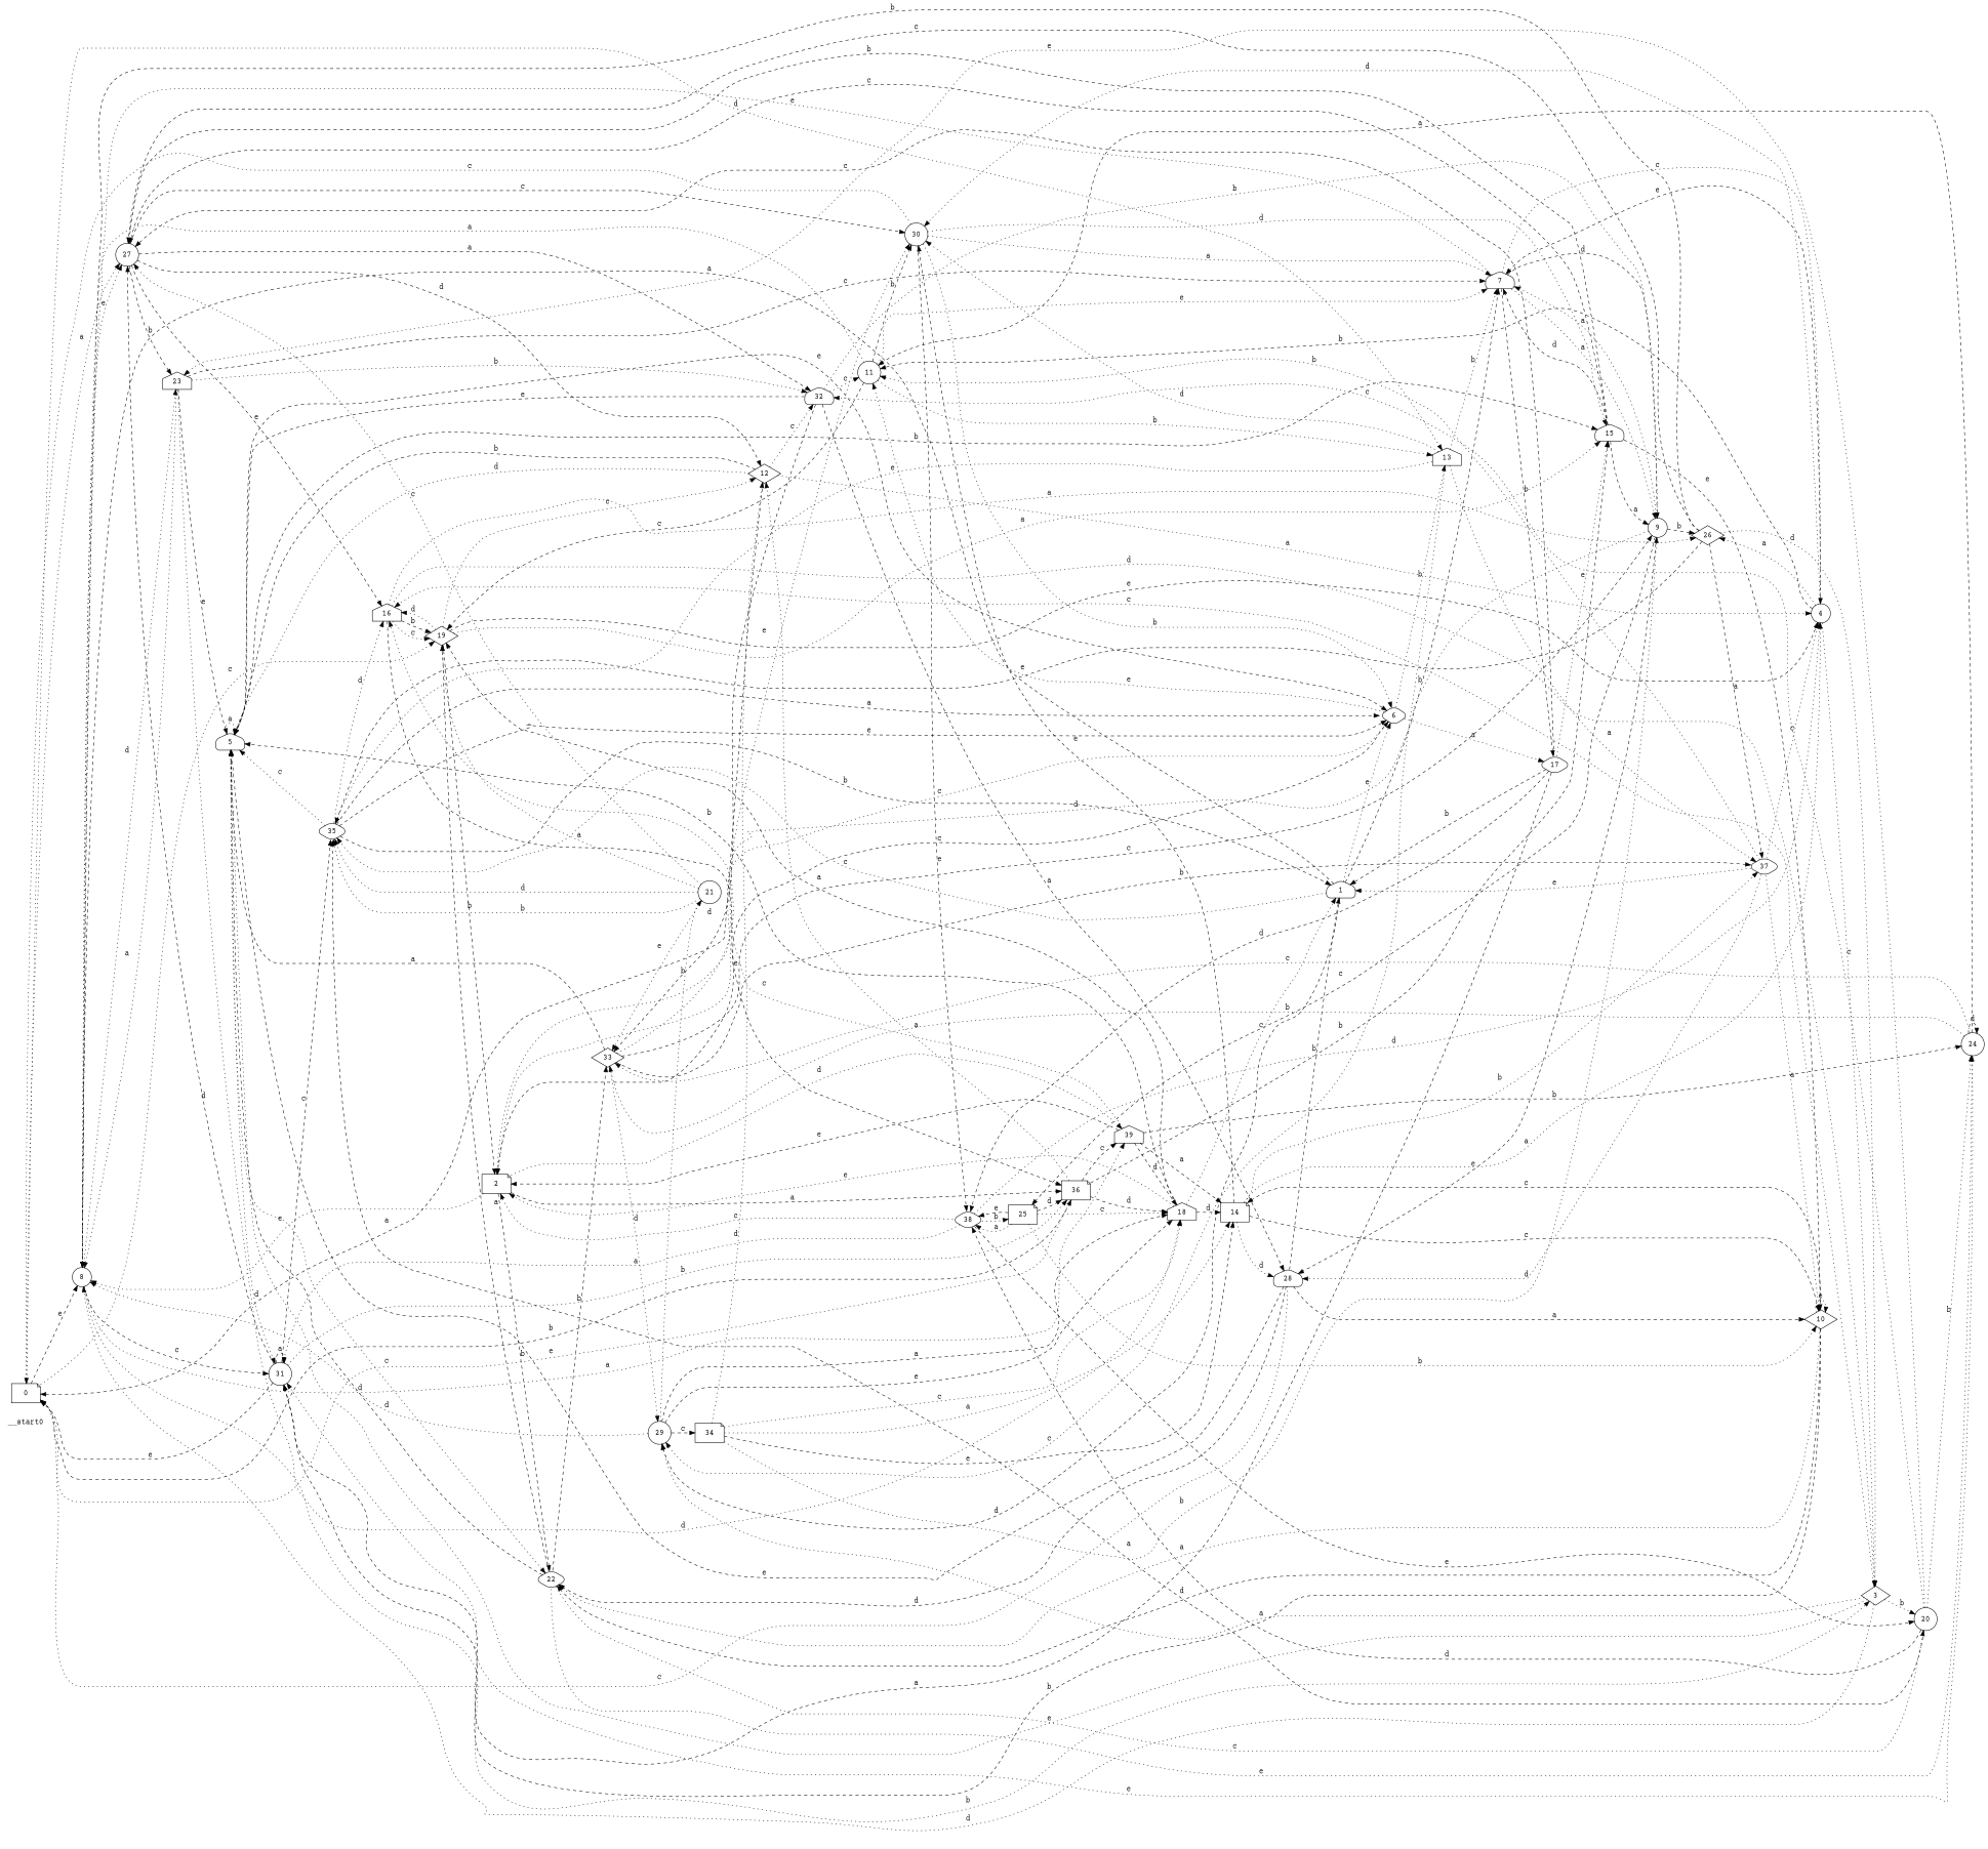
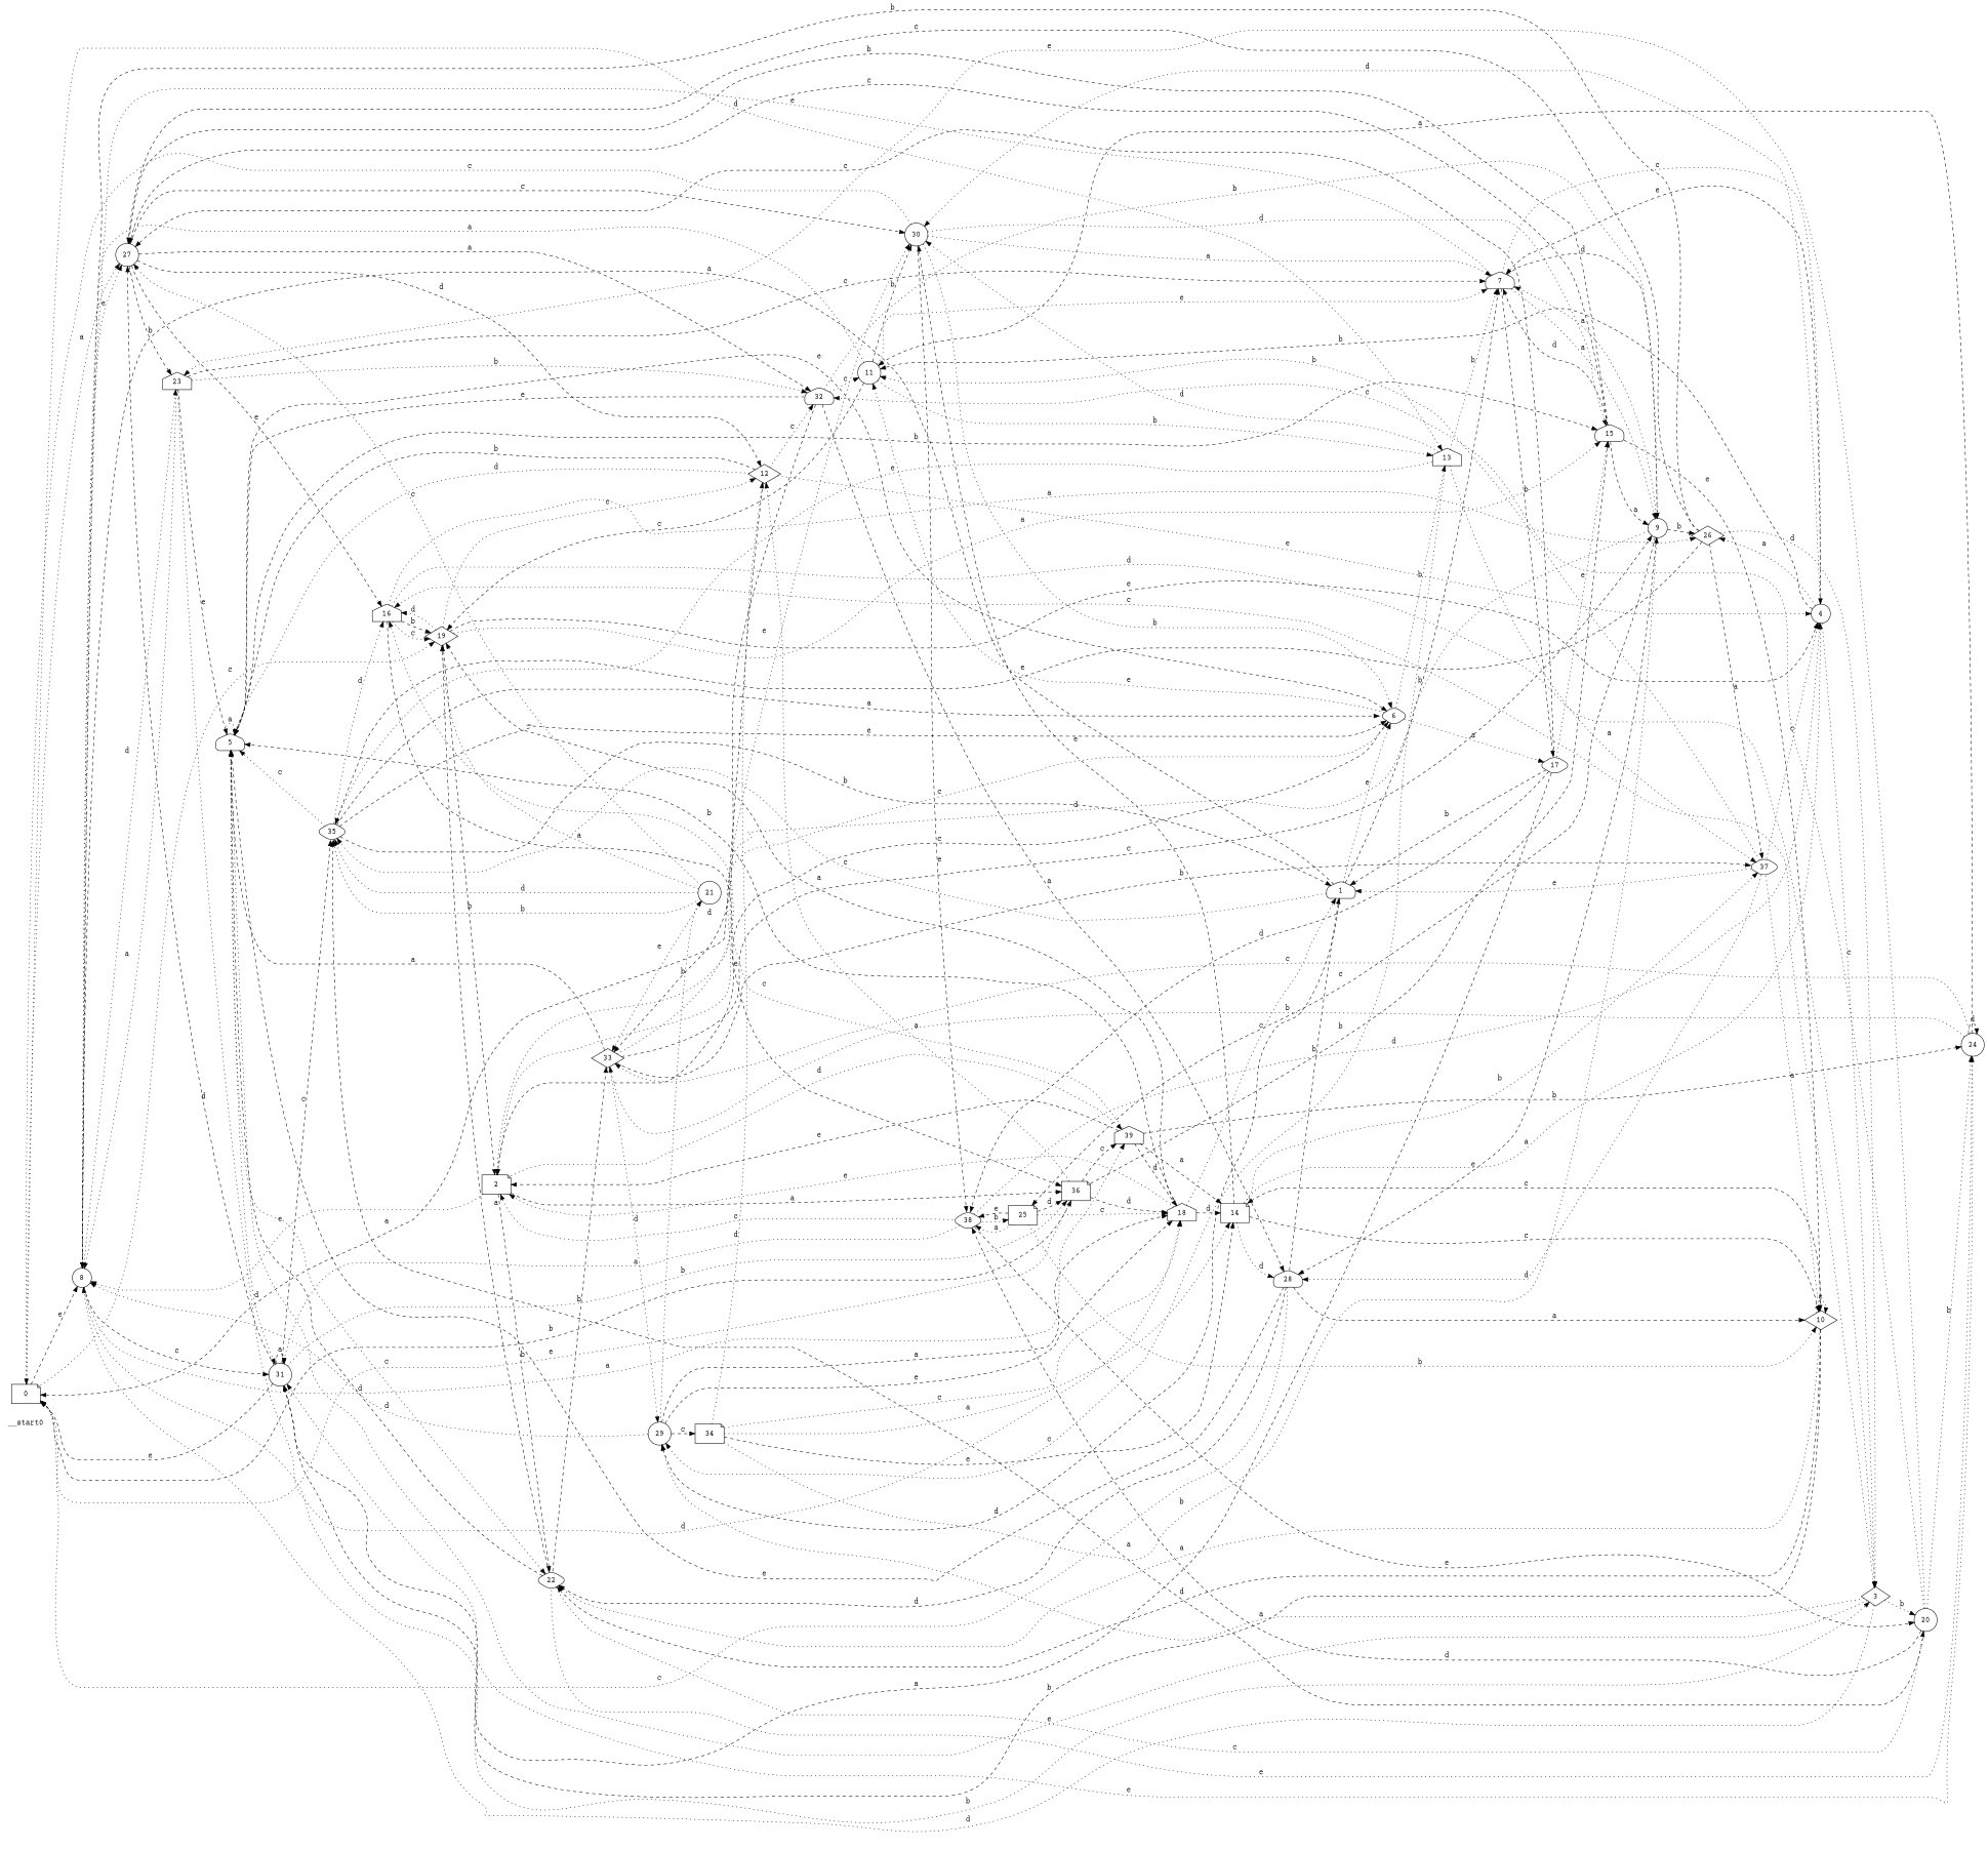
  digraph {
    fontname="Courier Prime"
    rankdir=LR
    node [fontname="Courier Prime" shape=diamond color=black fillcolor=white style=filled]
    edge [fontname="Courier Prime" style=dotted]
    __start0 [shape=none color="" fillcolor="" style=""]
    n2 [label=0 shape=note]
    n3 [label=8 shape=circle]
    n4 [label=13 shape=house]
    n5 [label=19]
    n6 [label=27 shape=circle]
    n7 [label=36 shape=note style="rounded,filled"]
    n8 [label=39 shape=house]
    n9 [label=3]
    n10 [label=31 shape=circle style="rounded,filled"]
    n11 [label=23 shape=house]
    n12 [label=7 shape=house style="rounded,filled"]
    n13 [label=29 shape=circle]
    n14 [label=35 style="rounded,filled"]
    n15 [label=30 shape=circle style="rounded,filled"]
    n16 [label=37 style="rounded,filled"]
    n17 [label=2 shape=note]
    n18 [label=16 shape=house]
    n19 [label=4 shape=circle style="rounded,filled"]
    n20 [label=15 shape=house style="rounded,filled"]
    n21 [label=12]
    n22 [label=32 shape=house style="rounded,filled"]
    n23 [label=18 shape=house]
    n24 [label=1 shape=house style="rounded,filled"]
    n25 [label=6 style="rounded,filled"]
    n26 [label=11 shape=circle]
    n27 [label=17 style="rounded,filled"]
    n28 [label=9 shape=circle style="rounded,filled"]
    n29 [label=21 shape=circle]
    n30 [label=34 shape=note]
    n31 [label=5 shape=house style="rounded,filled"]
    n32 [label=22 style="rounded,filled"]
    n33 [label=20 shape=circle]
    n34 [label=24 shape=circle style="rounded,filled"]
    n35 [label=33]
    n36 [label=14 shape=note]
    n37 [label=26]
    n38 [label=38 style="rounded,filled"]
    n39 [label=10]
    n40 [label=25 shape=note style="rounded,filled"]
    n41 [label=28 shape=house style="rounded,filled"]
    n2 -> n3 [label=e style=dashed]
    n2 -> n4 [label=d]
    n2 -> n5 [label=c]
    n2 -> n6 [label=a]
    n2 -> n7 [label=b style=dashed]
    n3 -> n6 [label=e]
    n3 -> n8 [label=a]
    n3 -> n9 [label=b]
    n3 -> n10 [label=c style=dashed]
    n3 -> n11 [label=d]
    n4 -> n12 [label=b]
    n4 -> n13 [label=c]
    n4 -> n14 [label=e]
    n4 -> n15 [label=d]
    n4 -> n16 [label=a]
    n5 -> n17 [label=b style=dashed]
    n5 -> n18 [label=d]
    n5 -> n19 [label=e style=dashed]
    n5 -> n20 [label=a]
    n5 -> n21 [label=c]
    n6 -> n11 [label=b style=dashed]
    n6 -> n15 [label=c style=dashed]
    n6 -> n18 [label=e style=dashed]
    n6 -> n21 [label=d style=dashed]
    n6 -> n22 [label=a style=dashed]
    n7 -> n2 [label=e]
    n7 -> n8 [label=c style=dashed]
    n7 -> n20 [label=b style=dashed]
    n7 -> n21 [label=a]
    n7 -> n23 [label=d style=dashed]
    n8 -> n17 [label=e style=dashed]
    n8 -> n18 [label=c]
    n8 -> n23 [label=d style=dashed]
    n8 -> n34 [label=b style=dashed]
    n8 -> n36 [label=a style=dashed]
    n9 -> n3 [label=d]
    n9 -> n13 [label=a]
    n9 -> n18 [label=c]
    n9 -> n31 [label=e]
    n9 -> n33 [label=b]
    n10 -> n2 [label=e style=dashed]
    n10 -> n6 [label=d style=dashed]
    n10 -> n7 [label=b]
    n10 -> n10 [label=a style=dashed]
    n10 -> n14 [label=c style=dashed]
    n11 -> n3 [label=a]
    n11 -> n12 [label=c style=dashed]
    n11 -> n22 [label=b]
    n11 -> n23 [label=d]
    n11 -> n31 [label=e style=dashed]
    n12 -> n3 [label=e]
    n12 -> n19 [label=c]
    n12 -> n27 [label=b style=dashed]
    n12 -> n28 [label=a]
    n12 -> n28 [label=d style=dashed]
    n13 -> n3 [label=d]
    n13 -> n23 [label=a style=dashed]
    n13 -> n23 [label=e style=dashed]
    n13 -> n29 [label=b]
    n13 -> n30 [label=c style=dashed]
    n14 -> n18 [label=d]
    n14 -> n24 [label=b style=dashed]
    n14 -> n25 [label=a style=dashed]
    n14 -> n25 [label=e style=dashed]
    n14 -> n31 [label=c]
    n15 -> n2 [label=c]
    n15 -> n12 [label=a]
    n15 -> n20 [label=d]
    n15 -> n25 [label=b]
    n15 -> n38 [label=e style=dashed]
    n16 -> n19 [label=c]
    n16 -> n24 [label=e]
    n16 -> n26 [label=b]
    n16 -> n39 [label=a]
    n16 -> n41 [label=d]
    n17 -> n3 [label=e]
    n17 -> n7 [label=a style=dashed]
    n17 -> n8 [label=d]
    n17 -> n25 [label=c]
    n17 -> n32 [label=b style=dashed]
    n18 -> n5 [label=b style=dashed]
    n18 -> n5 [label=c]
    n18 -> n7 [label=e style=dashed]
    n18 -> n9 [label=d]
    n18 -> n37 [label=a]
    n19 -> n9 [label=c]
    n19 -> n12 [label=e style=dashed]
    n19 -> n15 [label=d]
    n19 -> n26 [label=b style=dashed]
    n19 -> n37 [label=a]
    n20 -> n6 [label=b style=dashed]
    n20 -> n6 [label=c style=dashed]
    n20 -> n12 [label=d style=dashed]
    n20 -> n28 [label=a style=dashed]
    n20 -> n39 [label=e style=dashed]
    n21 -> n2 [label=a style=dashed]
-   n21 -> n19 [label=a]
+   n21 -> n19 [label=e]
    n21 -> n22 [label=c]
    n21 -> n31 [label=b style=dashed]
    n21 -> n31 [label=d]
    n22 -> n26 [label=c]
    n22 -> n28 [label=b]
    n22 -> n31 [label=e style=dashed]
    n22 -> n35 [label=d style=dashed]
    n22 -> n41 [label=a style=dashed]
    n23 -> n5 [label=a style=dashed]
    n23 -> n17 [label=e]
    n23 -> n24 [label=c]
    n23 -> n31 [label=b style=dashed]
    n23 -> n36 [label=d style=dashed]
    n24 -> n3 [label=a style=dashed]
    n24 -> n12 [label=b style=dashed]
    n24 -> n13 [label=d style=dashed]
    n24 -> n14 [label=c]
    n24 -> n25 [label=e]
    n25 -> n4 [label=b]
    n25 -> n17 [label=c style=dashed]
    n25 -> n26 [label=e]
    n25 -> n27 [label=a]
    n26 -> n3 [label=a]
    n26 -> n4 [label=b]
    n26 -> n5 [label=c style=dashed]
    n26 -> n12 [label=e]
    n26 -> n15 [label=b style=dashed]
    n27 -> n6 [label=c style=dashed]
    n27 -> n10 [label=a style=dashed]
    n27 -> n20 [label=e]
    n27 -> n24 [label=b style=dashed]
    n27 -> n38 [label=d style=dashed]
    n28 -> n12 [label=a]
    n28 -> n17 [label=d]
    n28 -> n37 [label=b style=dashed]
    n28 -> n40 [label=c style=dashed]
    n28 -> n41 [label=e style=dashed]
    n29 -> n5 [label=a]
    n29 -> n6 [label=c]
    n29 -> n14 [label=b]
    n29 -> n14 [label=d]
    n29 -> n35 [label=e]
    n30 -> n21 [label=d]
    n30 -> n23 [label=c]
    n30 -> n28 [label=b]
    n30 -> n36 [label=a]
    n30 -> n36 [label=e style=dashed]
    n31 -> n10 [label=d]
    n31 -> n20 [label=b style=dashed]
    n31 -> n25 [label=e style=dashed]
    n31 -> n31 [label=a]
    n31 -> n32 [label=c]
    n32 -> n5 [label=a style=dashed]
    n32 -> n31 [label=d style=dashed]
    n32 -> n33 [label=c]
    n32 -> n34 [label=e]
    n32 -> n35 [label=b style=dashed]
    n33 -> n11 [label=e]
    n33 -> n14 [label=a style=dashed]
    n33 -> n22 [label=c]
    n33 -> n34 [label=b]
    n33 -> n38 [label=d style=dashed]
    n34 -> n10 [label=e]
    n34 -> n26 [label=a style=dashed]
    n34 -> n34 [label=d style=dashed]
    n34 -> n35 [label=b]
    n34 -> n35 [label=c]
    n35 -> n13 [label=d]
    n35 -> n15 [label=e]
    n35 -> n16 [label=b style=dashed]
    n35 -> n28 [label=c style=dashed]
    n35 -> n31 [label=a style=dashed]
    n36 -> n15 [label=e style=dashed]
    n36 -> n16 [label=b]
    n36 -> n19 [label=a]
    n36 -> n39 [label=c style=dashed]
    n36 -> n41 [label=d]
    n37 -> n3 [label=b style=dashed]
    n37 -> n6 [label=c style=dashed]
    n37 -> n9 [label=d]
    n37 -> n14 [label=e style=dashed]
    n37 -> n16 [label=a style=dashed]
    n38 -> n10 [label=a]
    n38 -> n17 [label=c]
    n38 -> n19 [label=d]
    n38 -> n33 [label=e style=dashed]
    n38 -> n40 [label=b]
    n39 -> n10 [label=b style=dashed]
    n39 -> n32 [label=a]
    n39 -> n32 [label=d style=dashed]
    n39 -> n36 [label=c style=dashed]
    n39 -> n39 [label=e]
    n40 -> n7 [label=d style=dashed]
    n40 -> n23 [label=c]
    n40 -> n38 [label=a]
    n40 -> n38 [label=e style=dashed]
    n40 -> n39 [label=b]
    n41 -> n2 [label=c]
    n41 -> n24 [label=b style=dashed]
    n41 -> n31 [label=e style=dashed]
    n41 -> n32 [label=d style=dashed]
    n41 -> n39 [label=a style=dashed]
  }
